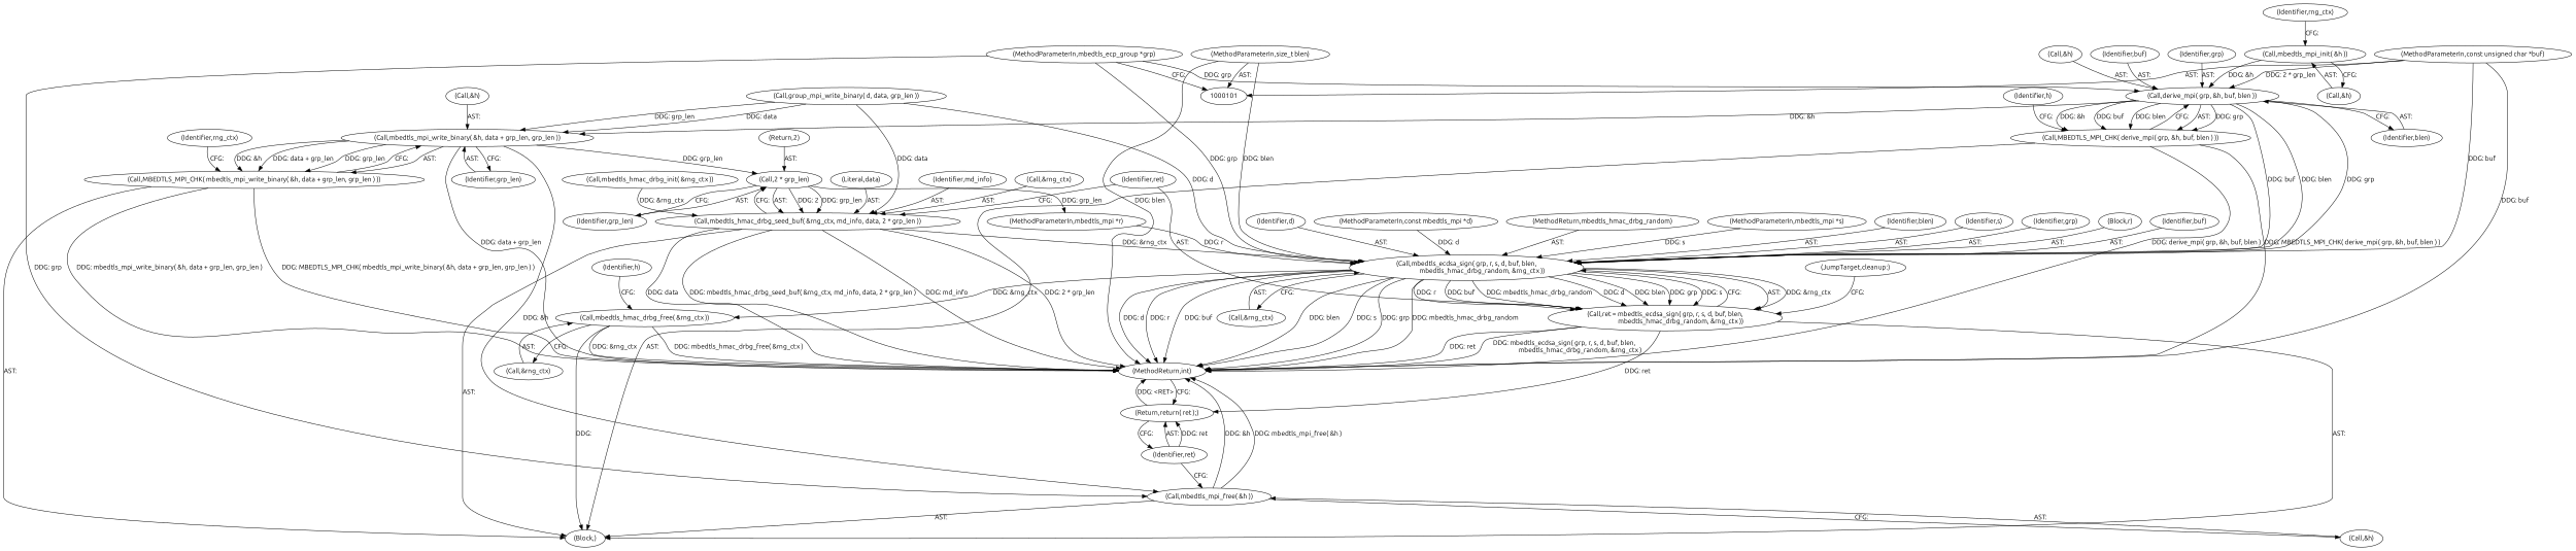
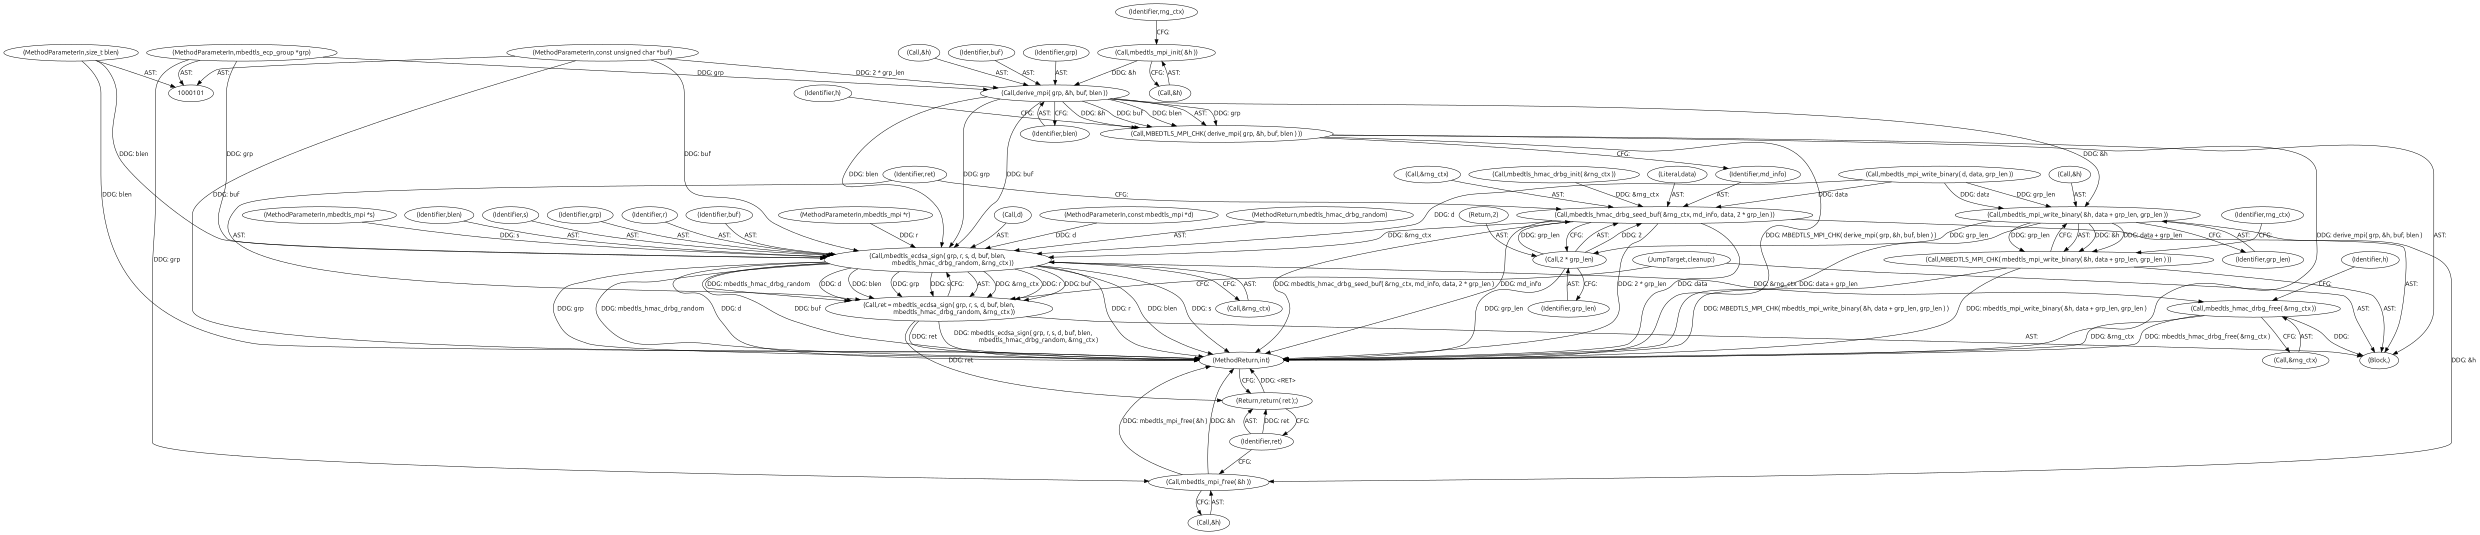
  digraph {
    fontname=Ubuntu
    node [fontname=Ubuntu]
    edge [fontname=Ubuntu]
    n1 [label="(Call,derive_mpi( grp, &h, buf, blen ))"]
    n2 [label="(Call,MBEDTLS_MPI_CHK( derive_mpi( grp, &h, buf, blen ) ))"]
    n3 [label="(Call,mbedtls_mpi_write_binary( &h, data + grp_len, grp_len ))"]
    n4 [label="(Call,mbedtls_ecdsa_sign( grp, r, s, d, buf, blen,\n                      mbedtls_hmac_drbg_random, &rng_ctx ))"]
    n5 [label="(Identifier,blen)"]
    n6 [label="(MethodReturn,int)"]
    n7 [label="(Block,)"]
    n8 [label="(Call,MBEDTLS_MPI_CHK( mbedtls_mpi_write_binary( &h, data + grp_len, grp_len ) ))"]
    n9 [label="(Call,2 * grp_len)"]
    n10 [label="(Call,mbedtls_mpi_free( &h ))"]
    n11 [label="(Identifier,grp_len)"]
    n12 [label="(Call,ret = mbedtls_ecdsa_sign( grp, r, s, d, buf, blen,\n                      mbedtls_hmac_drbg_random, &rng_ctx ))"]
    n13 [label="(Call,mbedtls_hmac_drbg_free( &rng_ctx ))"]
    n14 [label="(Call,&rng_ctx)"]
    n15 [label="(MethodParameterIn,mbedtls_ecp_group *grp)"]
    1000101
    n17 [label="(Return,return( ret );)"]
    n18 [label="(Call,mbedtls_mpi_init( &h ))"]
    n19 [label="(Call,&h)"]
    n20 [label="(MethodParameterIn,const unsigned char *buf)"]
    n21 [label="(MethodParameterIn,size_t blen)"]
    n22 [label="(Call,mbedtls_hmac_drbg_seed_buf( &rng_ctx, md_info, data, 2 * grp_len ))"]
    n23 [label="(Identifier,grp_len)"]
    n24 [label="(Call,&h)"]
    n25 [label="(Call,&rng_ctx)"]
    n26 [label="(Identifier,ret)"]
    n27 [label="(Identifier,md_info)"]
    n28 [label="(Identifier,h)"]
    n29 [label="(Identifier,h)"]
    n30 [label="(Call,&rng_ctx)"]
    n31 [label="(Call,mbedtls_hmac_drbg_init( &rng_ctx ))"]
    n32 [label="(Identifier,rng_ctx)"]
    n33 [label="(Return,2)"]
    n34 [label="(Literal,data)"]
    n35 [label="(Identifier,rng_ctx)"]
-   n36 [label="(Identifier,d)"]
+   n36 [label="(Call,d)"]
    n37 [label="(Call,&h)"]
    n38 [label="(Identifier,buf)"]
    n39 [label="(MethodParameterIn,const mbedtls_mpi *d)"]
    n40 [label="(Identifier,grp)"]
    n41 [label="(MethodReturn,mbedtls_hmac_drbg_random)"]
    n42 [label="(MethodParameterIn,mbedtls_mpi *s)"]
    n43 [label="(JumpTarget,cleanup:)"]
    n44 [label="(Identifier,ret)"]
    n45 [label="(Identifier,blen)"]
    n46 [label="(Call,&h)"]
    n47 [label="(Identifier,s)"]
    n48 [label="(Identifier,grp)"]
-   n49 [label="(Block,r)"]
+   n49 [label="(Identifier,r)"]
    n50 [label="(Identifier,buf)"]
-   n51 [label="(Call,group_mpi_write_binary( d, data, grp_len ))"]
+   n51 [label="(Call,mbedtls_mpi_write_binary( d, data, grp_len ))"]
    n52 [label="(MethodParameterIn,mbedtls_mpi *r)"]
    n1 -> n2 [label="AST: "]
    n1 -> n2 [label="DDG: grp"]
    n1 -> n2 [label="DDG: &h"]
    n1 -> n2 [label="DDG: buf"]
    n1 -> n2 [label="DDG: blen"]
    n1 -> n3 [label="DDG: &h"]
    n1 -> n4 [label="DDG: grp"]
    n1 -> n4 [label="DDG: buf"]
    n1 -> n4 [label="DDG: blen"]
    n1 -> n5 [label="CFG: "]
-   n2 -> n1 [label="CFG: "]
+   n2 -> n27 [label="CFG: "]
    n2 -> n6 [label="DDG: MBEDTLS_MPI_CHK( derive_mpi( grp, &h, buf, blen ) )"]
    n2 -> n6 [label="DDG: derive_mpi( grp, &h, buf, blen )"]
    n2 -> n7 [label="AST: "]
    n3 -> n6 [label="DDG: data + grp_len"]
    n3 -> n8 [label="AST: "]
    n3 -> n8 [label="DDG: &h"]
    n3 -> n8 [label="DDG: data + grp_len"]
    n3 -> n8 [label="DDG: grp_len"]
    n3 -> n9 [label="DDG: grp_len"]
    n3 -> n10 [label="DDG: &h"]
    n3 -> n11 [label="CFG: "]
    n4 -> n6 [label="DDG: r"]
    n4 -> n6 [label="DDG: blen"]
    n4 -> n6 [label="DDG: s"]
    n4 -> n6 [label="DDG: grp"]
    n4 -> n6 [label="DDG: mbedtls_hmac_drbg_random"]
    n4 -> n6 [label="DDG: d"]
    n4 -> n6 [label="DDG: buf"]
    n4 -> n12 [label="AST: "]
    n4 -> n12 [label="DDG: &rng_ctx"]
    n4 -> n12 [label="DDG: r"]
    n4 -> n12 [label="DDG: buf"]
    n4 -> n12 [label="DDG: mbedtls_hmac_drbg_random"]
    n4 -> n12 [label="DDG: d"]
    n4 -> n12 [label="DDG: blen"]
    n4 -> n12 [label="DDG: grp"]
    n4 -> n12 [label="DDG: s"]
    n4 -> n13 [label="DDG: &rng_ctx"]
    n4 -> n14 [label="CFG: "]
    n5 -> n1 [label="AST: "]
    n6 -> n17 [label="CFG: "]
    n8 -> n3 [label="CFG: "]
    n8 -> n6 [label="DDG: MBEDTLS_MPI_CHK( mbedtls_mpi_write_binary( &h, data + grp_len, grp_len ) )"]
    n8 -> n6 [label="DDG: mbedtls_mpi_write_binary( &h, data + grp_len, grp_len )"]
    n8 -> n7 [label="AST: "]
-   n9 -> n52 [label="DDG: grp_len"]
+   n9 -> n6 [label="DDG: grp_len"]
    n9 -> n22 [label="AST: "]
    n9 -> n22 [label="DDG: 2"]
    n9 -> n22 [label="DDG: grp_len"]
    n9 -> n23 [label="CFG: "]
    n10 -> n6 [label="DDG: &h"]
    n10 -> n6 [label="DDG: mbedtls_mpi_free( &h )"]
-   n10 -> n7 [label="AST: "]
+   n43 -> n7 [label="AST: "]
    n10 -> n24 [label="CFG: "]
    n11 -> n3 [label="AST: "]
    n12 -> n4 [label="CFG: "]
    n12 -> n6 [label="DDG: ret"]
    n12 -> n6 [label="DDG: mbedtls_ecdsa_sign( grp, r, s, d, buf, blen,\n                      mbedtls_hmac_drbg_random, &rng_ctx )"]
    n12 -> n7 [label="AST: "]
    n12 -> n17 [label="DDG: ret"]
    n13 -> n6 [label="DDG: mbedtls_hmac_drbg_free( &rng_ctx )"]
    n13 -> n6 [label="DDG: &rng_ctx"]
    n13 -> n7 [label="DDG: "]
    n13 -> n25 [label="CFG: "]
    n14 -> n4 [label="AST: "]
    n15 -> n1 [label="DDG: grp"]
    n15 -> n4 [label="DDG: grp"]
    n15 -> n10 [label="DDG: grp"]
-   n15 -> 1000101 [label="CFG: "]
+   n15 -> 1000101 [label="AST: "]
    n17 -> n6 [label="DDG: <RET>"]
    n17 -> n26 [label="CFG: "]
    n18 -> n1 [label="DDG: &h"]
    n18 -> n19 [label="CFG: "]
    n19 -> n18 [label="AST: "]
    n20 -> n1 [label="DDG: 2 * grp_len"]
    n20 -> n4 [label="DDG: buf"]
    n20 -> n6 [label="DDG: buf"]
    n20 -> 1000101 [label="AST: "]
    n21 -> n4 [label="DDG: blen"]
    n21 -> n6 [label="DDG: blen"]
    n21 -> 1000101 [label="AST: "]
    n22 -> n4 [label="DDG: &rng_ctx"]
    n22 -> n6 [label="DDG: data"]
    n22 -> n6 [label="DDG: mbedtls_hmac_drbg_seed_buf( &rng_ctx, md_info, data, 2 * grp_len )"]
    n22 -> n6 [label="DDG: md_info"]
    n22 -> n6 [label="DDG: 2 * grp_len"]
    n22 -> n7 [label="AST: "]
    n22 -> n9 [label="CFG: "]
    n23 -> n9 [label="AST: "]
    n24 -> n10 [label="AST: "]
    n25 -> n13 [label="AST: "]
    n26 -> n10 [label="CFG: "]
    n26 -> n17 [label="AST: "]
    n26 -> n17 [label="DDG: ret"]
    n27 -> n22 [label="AST: "]
    n28 -> n2 [label="CFG: "]
    n29 -> n13 [label="CFG: "]
    n30 -> n22 [label="AST: "]
    n31 -> n22 [label="DDG: &rng_ctx"]
    n32 -> n18 [label="CFG: "]
    n33 -> n9 [label="AST: "]
    n34 -> n22 [label="AST: "]
    n35 -> n8 [label="CFG: "]
    n36 -> n4 [label="AST: "]
    n37 -> n3 [label="AST: "]
    n38 -> n1 [label="AST: "]
    n39 -> n4 [label="DDG: d"]
    n40 -> n1 [label="AST: "]
    n41 -> n4 [label="AST: "]
    n42 -> n4 [label="DDG: s"]
    n43 -> n12 [label="CFG: "]
    n44 -> n12 [label="AST: "]
    n44 -> n22 [label="CFG: "]
    n45 -> n4 [label="AST: "]
    n46 -> n1 [label="AST: "]
    n47 -> n4 [label="AST: "]
    n48 -> n4 [label="AST: "]
    n49 -> n4 [label="AST: "]
    n50 -> n4 [label="AST: "]
    n51 -> n3 [label="DDG: data"]
    n51 -> n3 [label="DDG: grp_len"]
    n51 -> n4 [label="DDG: d"]
    n51 -> n22 [label="DDG: data"]
    n52 -> n4 [label="DDG: r"]
  }
